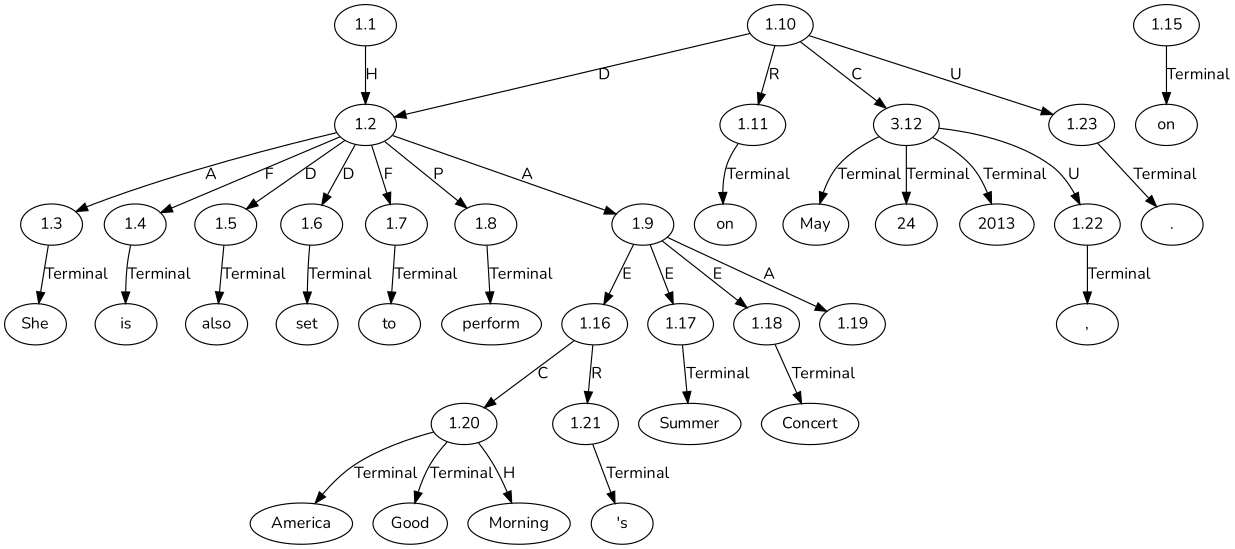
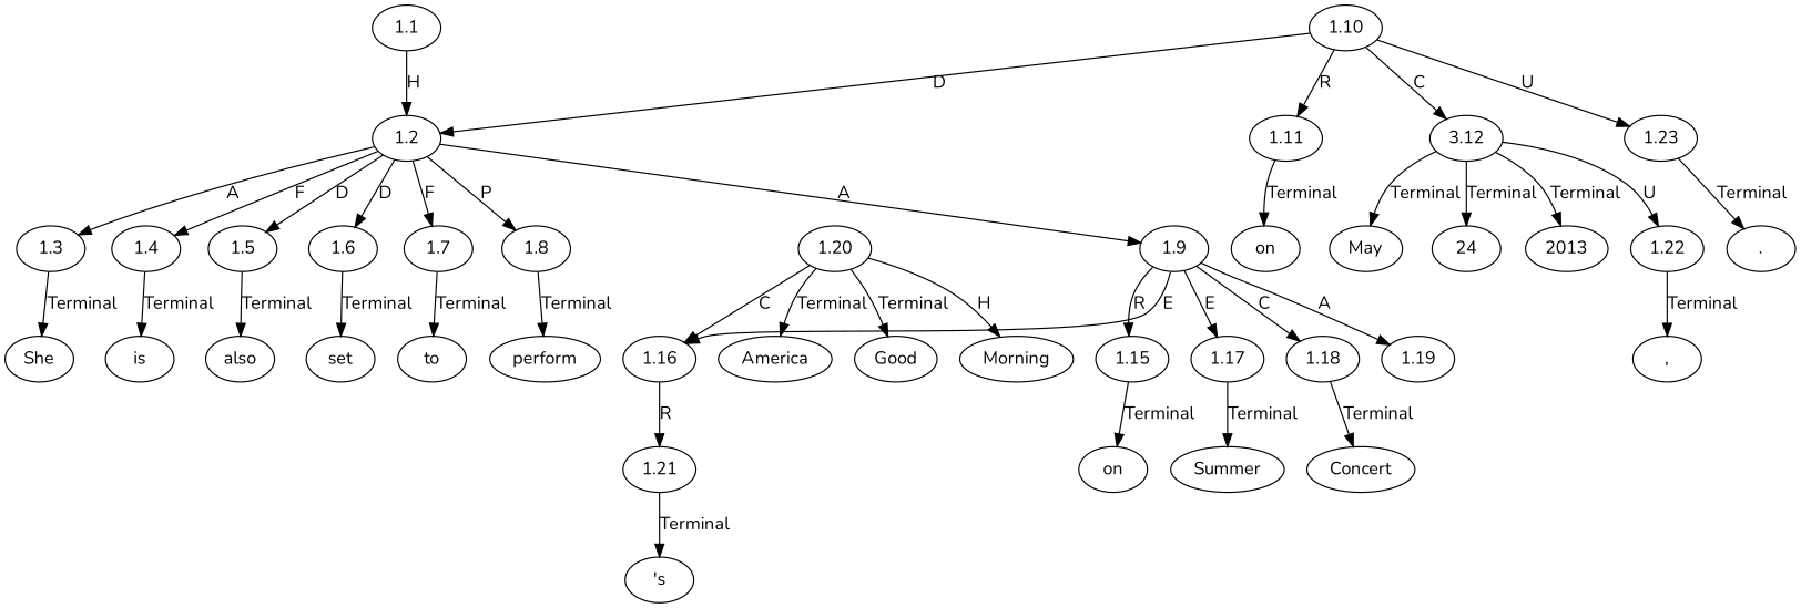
  digraph {
    fontname=Nunito
    node [fontname=Nunito ordering=out]
    edge [fontname=Nunito ordering=out]
    n1 [label=She]
    n2 [label=America]
    n3 [label="'s"]
    n4 [label=Summer]
    n5 [label=Concert]
    n6 [label=on]
    n7 [label=May]
    n8 [label=24]
    n9 [label=","]
    n10 [label=2013]
    n11 [label=is]
    n12 [label="."]
    n13 [label=also]
    n14 [label=set]
    n15 [label=to]
    n16 [label=perform]
    n17 [label=on]
    n18 [label=Good]
    n19 [label=Morning]
    n20 [label=1.1]
    n21 [label=1.2]
    n22 [label=1.3]
    n23 [label=1.4]
    n24 [label=1.5]
    n25 [label=1.6]
    n26 [label=1.7]
    n27 [label=1.8]
    n28 [label=1.9]
    n29 [label=1.15]
    n30 [label=1.16]
    n31 [label=1.17]
    n32 [label=1.18]
    n33 [label=1.19]
    n34 [label=1.10]
    n35 [label=1.11]
    n36 [label=3.12]
    n37 [label=1.23]
    n38 [label=1.20]
    n39 [label=1.21]
    n40 [label=1.22]
    n20 -> n21 [label=H]
    n21 -> n22 [label=A]
    n21 -> n23 [label=F]
    n21 -> n24 [label=D]
    n21 -> n25 [label=D]
    n21 -> n26 [label=F]
    n21 -> n27 [label=P]
    n21 -> n28 [label=A]
    n22 -> n1 [label=Terminal]
    n23 -> n11 [label=Terminal]
    n24 -> n13 [label=Terminal]
    n25 -> n14 [label=Terminal]
    n26 -> n15 [label=Terminal]
    n27 -> n16 [label=Terminal]
+   n28 -> n29 [label=R]
    n28 -> n30 [label=E]
    n28 -> n31 [label=E]
-   n28 -> n32 [label=E]
+   n28 -> n32 [label=C]
    n28 -> n33 [label=A]
    n29 -> n17 [label=Terminal]
-   n30 -> n38 [label=C]
+   n38 -> n30 [label=C]
    n30 -> n39 [label=R]
    n31 -> n4 [label=Terminal]
    n32 -> n5 [label=Terminal]
    n34 -> n21 [label=D]
    n34 -> n35 [label=R]
    n34 -> n36 [label=C]
    n34 -> n37 [label=U]
    n35 -> n6 [label=Terminal]
    n36 -> n7 [label=Terminal]
    n36 -> n8 [label=Terminal]
    n36 -> n10 [label=Terminal]
    n36 -> n40 [label=U]
    n37 -> n12 [label=Terminal]
    n38 -> n2 [label=Terminal]
    n38 -> n18 [label=Terminal]
    n38 -> n19 [label=H]
    n39 -> n3 [label=Terminal]
    n40 -> n9 [label=Terminal]
  }
